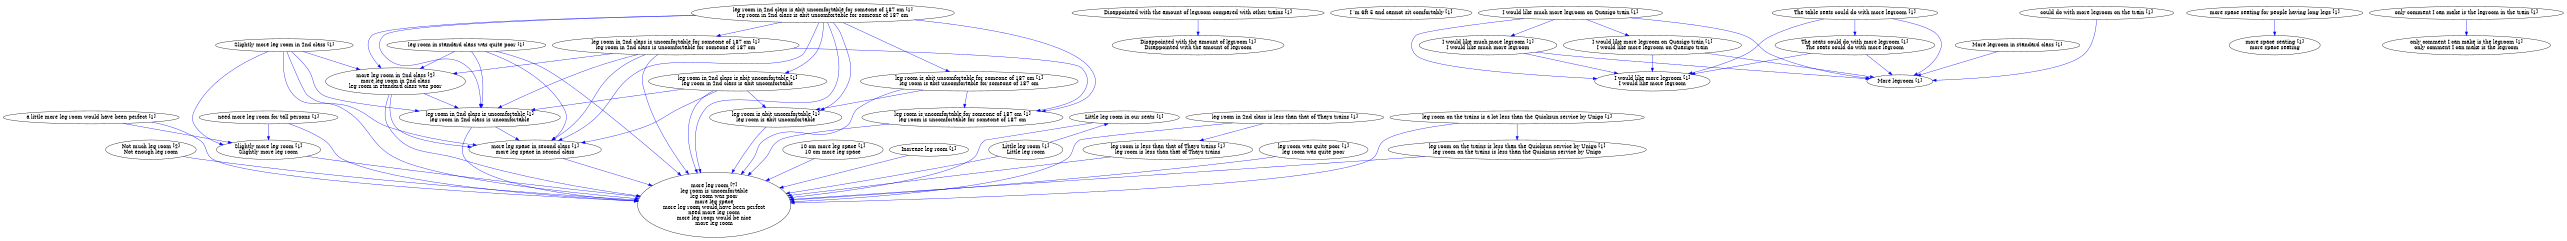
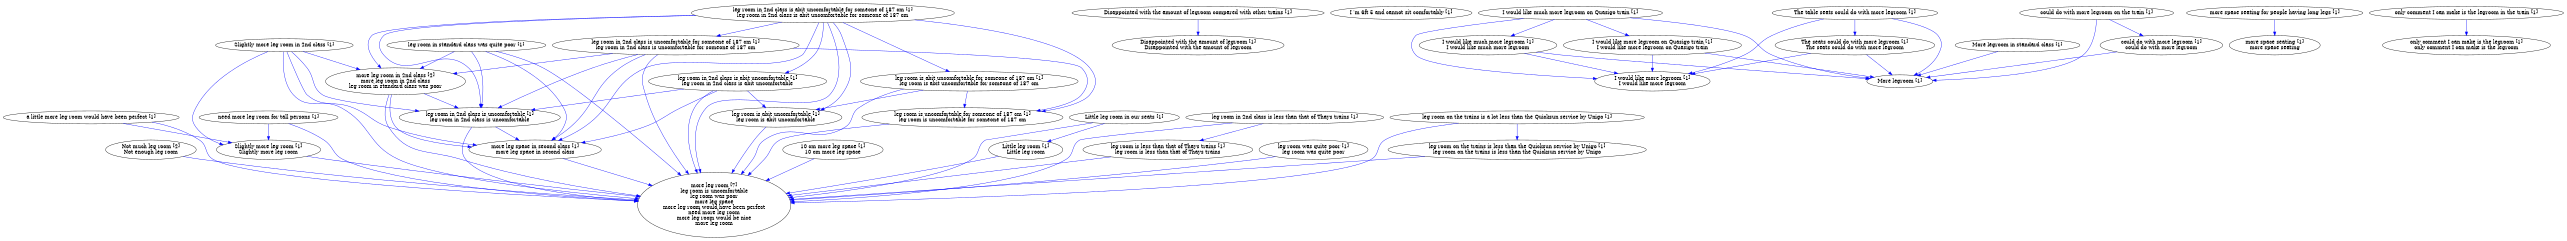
  digraph {
    edge [color=blue]
    "Not much leg room [2]\nNot enough leg room"
    "more leg room [7]\nleg room is uncomfortable\nleg room was poor\nmore leg space\nmore leg room would have been perfect\nneed more leg room\nmore leg room would be nice\nmore leg room"
    "more leg room in 2nd class [2]\nmore leg room in 2nd class\nleg room in standard class was poor"
    "more leg space in second class [1]\nmore leg space in second class"
    "leg room in 2nd class is uncomfortable [1]\nleg room in 2nd class is uncomfortable"
    "10 cm more leg space [1]\n10 cm more leg space"
    "Disappointed with the amount of legroom compared with other trains [1]"
    "Disappointed with the amount of legroom [1]\nDisappointed with the amount of legroom"
    "I 'm 6ft 5 and cannot sit comfortably [1]"
    "I would like much more legroom on Quasigo train [1]"
    "I would like more legroom on Quasigo train [1]\nI would like more legroom on Quasigo train"
    "I would like more legroom [1]\nI would like more legroom"
    "I would like much more legroom [1]\nI would like much more legroom"
    "More legroom [1]"
-   "Increase leg room [1]"
    "Little leg room in our seats [1]"
    "Little leg room [1]\nLittle leg room"
    "More legroom in standard class [1]"
    "Slightly more leg room in 2nd class [1]"
    "Slightly more leg room [1]\nSlightly more leg room"
    "The table seats could do with more legroom [1]"
    "The seats could do with more legroom [1]\nThe seats could do with more legroom"
    "a little more leg room would have been perfect [1]"
    "could do with more legroom on the train [1]"
+   "could do with more legroom [1]\ncould do with more legroom"
    "leg room in 2nd class is abit uncomfortable for someone of 187 cm [1]\nleg room in 2nd class is abit uncomfortable for someone of 187 cm"
    "leg room is abit uncomfortable for someone of 187 cm [1]\nleg room is abit uncomfortable for someone of 187 cm"
    "leg room is abit uncomfortable [1]\nleg room is abit uncomfortable"
    "leg room is uncomfortable for someone of 187 cm [1]\nleg room is uncomfortable for someone of 187 cm"
    "leg room in 2nd class is abit uncomfortable [1]\nleg room in 2nd class is abit uncomfortable"
    "leg room in 2nd class is uncomfortable for someone of 187 cm [1]\nleg room in 2nd class is uncomfortable for someone of 187 cm"
    "leg room in 2nd class is less than that of Thays trains [1]"
    "leg room is less than that of Thays trains [1]\nleg room is less than that of Thays trains"
    "leg room in standard class was quite poor [1]"
    "leg room was quite poor [1]\nleg room was quite poor"
    "leg room on the trains is a lot less than the Quicksun service by Unigo [1]"
    "leg room on the trains is less than the Quicksun service by Unigo [1]\nleg room on the trains is less than the Quicksun service by Unigo"
    "more space seating for people having long legs [1]"
    "more space seating [1]\nmore space seating"
    "need more leg room for tall persons [1]"
    "only comment I can make is the legroom in the train [1]"
    "only comment I can make is the legroom [1]\nonly comment I can make is the legroom"
    "Not much leg room [2]\nNot enough leg room" -> "more leg room [7]\nleg room is uncomfortable\nleg room was poor\nmore leg space\nmore leg room would have been perfect\nneed more leg room\nmore leg room would be nice\nmore leg room"
    "more leg room in 2nd class [2]\nmore leg room in 2nd class\nleg room in standard class was poor" -> "more leg room [7]\nleg room is uncomfortable\nleg room was poor\nmore leg space\nmore leg room would have been perfect\nneed more leg room\nmore leg room would be nice\nmore leg room"
    "more leg room in 2nd class [2]\nmore leg room in 2nd class\nleg room in standard class was poor" -> "more leg space in second class [1]\nmore leg space in second class"
    "more leg room in 2nd class [2]\nmore leg room in 2nd class\nleg room in standard class was poor" -> "leg room in 2nd class is uncomfortable [1]\nleg room in 2nd class is uncomfortable"
    "more leg space in second class [1]\nmore leg space in second class" -> "more leg room [7]\nleg room is uncomfortable\nleg room was poor\nmore leg space\nmore leg room would have been perfect\nneed more leg room\nmore leg room would be nice\nmore leg room"
    "leg room in 2nd class is uncomfortable [1]\nleg room in 2nd class is uncomfortable" -> "more leg room [7]\nleg room is uncomfortable\nleg room was poor\nmore leg space\nmore leg room would have been perfect\nneed more leg room\nmore leg room would be nice\nmore leg room"
    "leg room in 2nd class is uncomfortable [1]\nleg room in 2nd class is uncomfortable" -> "more leg space in second class [1]\nmore leg space in second class"
    "10 cm more leg space [1]\n10 cm more leg space" -> "more leg room [7]\nleg room is uncomfortable\nleg room was poor\nmore leg space\nmore leg room would have been perfect\nneed more leg room\nmore leg room would be nice\nmore leg room"
    "Disappointed with the amount of legroom compared with other trains [1]" -> "Disappointed with the amount of legroom [1]\nDisappointed with the amount of legroom"
    "I would like much more legroom on Quasigo train [1]" -> "I would like more legroom on Quasigo train [1]\nI would like more legroom on Quasigo train"
    "I would like much more legroom on Quasigo train [1]" -> "I would like more legroom [1]\nI would like more legroom"
    "I would like much more legroom on Quasigo train [1]" -> "I would like much more legroom [1]\nI would like much more legroom"
    "I would like much more legroom on Quasigo train [1]" -> "More legroom [1]"
    "I would like more legroom on Quasigo train [1]\nI would like more legroom on Quasigo train" -> "I would like more legroom [1]\nI would like more legroom"
    "I would like more legroom on Quasigo train [1]\nI would like more legroom on Quasigo train" -> "More legroom [1]"
    "I would like much more legroom [1]\nI would like much more legroom" -> "I would like more legroom [1]\nI would like more legroom"
    "I would like much more legroom [1]\nI would like much more legroom" -> "More legroom [1]"
-   "Increase leg room [1]" -> "more leg room [7]\nleg room is uncomfortable\nleg room was poor\nmore leg space\nmore leg room would have been perfect\nneed more leg room\nmore leg room would be nice\nmore leg room"
    "Little leg room in our seats [1]" -> "more leg room [7]\nleg room is uncomfortable\nleg room was poor\nmore leg space\nmore leg room would have been perfect\nneed more leg room\nmore leg room would be nice\nmore leg room"
-   "Little leg room [1]\nLittle leg room" -> "Little leg room in our seats [1]"
+   "Little leg room in our seats [1]" -> "Little leg room [1]\nLittle leg room"
    "Little leg room [1]\nLittle leg room" -> "more leg room [7]\nleg room is uncomfortable\nleg room was poor\nmore leg space\nmore leg room would have been perfect\nneed more leg room\nmore leg room would be nice\nmore leg room"
    "More legroom in standard class [1]" -> "More legroom [1]"
    "Slightly more leg room in 2nd class [1]" -> "more leg room [7]\nleg room is uncomfortable\nleg room was poor\nmore leg space\nmore leg room would have been perfect\nneed more leg room\nmore leg room would be nice\nmore leg room"
    "Slightly more leg room in 2nd class [1]" -> "more leg room in 2nd class [2]\nmore leg room in 2nd class\nleg room in standard class was poor"
    "Slightly more leg room in 2nd class [1]" -> "more leg space in second class [1]\nmore leg space in second class"
    "Slightly more leg room in 2nd class [1]" -> "leg room in 2nd class is uncomfortable [1]\nleg room in 2nd class is uncomfortable"
    "Slightly more leg room in 2nd class [1]" -> "Slightly more leg room [1]\nSlightly more leg room"
    "Slightly more leg room [1]\nSlightly more leg room" -> "more leg room [7]\nleg room is uncomfortable\nleg room was poor\nmore leg space\nmore leg room would have been perfect\nneed more leg room\nmore leg room would be nice\nmore leg room"
    "The table seats could do with more legroom [1]" -> "I would like more legroom [1]\nI would like more legroom"
    "The table seats could do with more legroom [1]" -> "More legroom [1]"
    "The table seats could do with more legroom [1]" -> "The seats could do with more legroom [1]\nThe seats could do with more legroom"
    "The seats could do with more legroom [1]\nThe seats could do with more legroom" -> "I would like more legroom [1]\nI would like more legroom"
    "The seats could do with more legroom [1]\nThe seats could do with more legroom" -> "More legroom [1]"
    "a little more leg room would have been perfect [1]" -> "more leg room [7]\nleg room is uncomfortable\nleg room was poor\nmore leg space\nmore leg room would have been perfect\nneed more leg room\nmore leg room would be nice\nmore leg room"
    "a little more leg room would have been perfect [1]" -> "Slightly more leg room [1]\nSlightly more leg room"
    "could do with more legroom on the train [1]" -> "More legroom [1]"
+   "could do with more legroom on the train [1]" -> "could do with more legroom [1]\ncould do with more legroom"
+   "could do with more legroom [1]\ncould do with more legroom" -> "More legroom [1]"
    "leg room in 2nd class is abit uncomfortable for someone of 187 cm [1]\nleg room in 2nd class is abit uncomfortable for someone of 187 cm" -> "more leg room [7]\nleg room is uncomfortable\nleg room was poor\nmore leg space\nmore leg room would have been perfect\nneed more leg room\nmore leg room would be nice\nmore leg room"
    "leg room in 2nd class is abit uncomfortable for someone of 187 cm [1]\nleg room in 2nd class is abit uncomfortable for someone of 187 cm" -> "more leg room in 2nd class [2]\nmore leg room in 2nd class\nleg room in standard class was poor"
    "leg room in 2nd class is abit uncomfortable for someone of 187 cm [1]\nleg room in 2nd class is abit uncomfortable for someone of 187 cm" -> "more leg space in second class [1]\nmore leg space in second class"
    "leg room in 2nd class is abit uncomfortable for someone of 187 cm [1]\nleg room in 2nd class is abit uncomfortable for someone of 187 cm" -> "leg room in 2nd class is uncomfortable [1]\nleg room in 2nd class is uncomfortable"
    "leg room in 2nd class is abit uncomfortable for someone of 187 cm [1]\nleg room in 2nd class is abit uncomfortable for someone of 187 cm" -> "leg room is abit uncomfortable for someone of 187 cm [1]\nleg room is abit uncomfortable for someone of 187 cm"
    "leg room in 2nd class is abit uncomfortable for someone of 187 cm [1]\nleg room in 2nd class is abit uncomfortable for someone of 187 cm" -> "leg room is abit uncomfortable [1]\nleg room is abit uncomfortable"
    "leg room in 2nd class is abit uncomfortable for someone of 187 cm [1]\nleg room in 2nd class is abit uncomfortable for someone of 187 cm" -> "leg room is uncomfortable for someone of 187 cm [1]\nleg room is uncomfortable for someone of 187 cm"
    "leg room in 2nd class is abit uncomfortable for someone of 187 cm [1]\nleg room in 2nd class is abit uncomfortable for someone of 187 cm" -> "leg room in 2nd class is abit uncomfortable [1]\nleg room in 2nd class is abit uncomfortable"
    "leg room in 2nd class is abit uncomfortable for someone of 187 cm [1]\nleg room in 2nd class is abit uncomfortable for someone of 187 cm" -> "leg room in 2nd class is uncomfortable for someone of 187 cm [1]\nleg room in 2nd class is uncomfortable for someone of 187 cm"
    "leg room is abit uncomfortable for someone of 187 cm [1]\nleg room is abit uncomfortable for someone of 187 cm" -> "more leg room [7]\nleg room is uncomfortable\nleg room was poor\nmore leg space\nmore leg room would have been perfect\nneed more leg room\nmore leg room would be nice\nmore leg room"
    "leg room is abit uncomfortable for someone of 187 cm [1]\nleg room is abit uncomfortable for someone of 187 cm" -> "leg room is abit uncomfortable [1]\nleg room is abit uncomfortable"
    "leg room is abit uncomfortable for someone of 187 cm [1]\nleg room is abit uncomfortable for someone of 187 cm" -> "leg room is uncomfortable for someone of 187 cm [1]\nleg room is uncomfortable for someone of 187 cm"
    "leg room is abit uncomfortable [1]\nleg room is abit uncomfortable" -> "more leg room [7]\nleg room is uncomfortable\nleg room was poor\nmore leg space\nmore leg room would have been perfect\nneed more leg room\nmore leg room would be nice\nmore leg room"
    "leg room is uncomfortable for someone of 187 cm [1]\nleg room is uncomfortable for someone of 187 cm" -> "more leg room [7]\nleg room is uncomfortable\nleg room was poor\nmore leg space\nmore leg room would have been perfect\nneed more leg room\nmore leg room would be nice\nmore leg room"
    "leg room in 2nd class is abit uncomfortable [1]\nleg room in 2nd class is abit uncomfortable" -> "more leg room [7]\nleg room is uncomfortable\nleg room was poor\nmore leg space\nmore leg room would have been perfect\nneed more leg room\nmore leg room would be nice\nmore leg room"
    "leg room in 2nd class is abit uncomfortable [1]\nleg room in 2nd class is abit uncomfortable" -> "more leg space in second class [1]\nmore leg space in second class"
    "leg room in 2nd class is abit uncomfortable [1]\nleg room in 2nd class is abit uncomfortable" -> "leg room in 2nd class is uncomfortable [1]\nleg room in 2nd class is uncomfortable"
    "leg room in 2nd class is abit uncomfortable [1]\nleg room in 2nd class is abit uncomfortable" -> "leg room is abit uncomfortable [1]\nleg room is abit uncomfortable"
    "leg room in 2nd class is uncomfortable for someone of 187 cm [1]\nleg room in 2nd class is uncomfortable for someone of 187 cm" -> "more leg room [7]\nleg room is uncomfortable\nleg room was poor\nmore leg space\nmore leg room would have been perfect\nneed more leg room\nmore leg room would be nice\nmore leg room"
    "leg room in 2nd class is uncomfortable for someone of 187 cm [1]\nleg room in 2nd class is uncomfortable for someone of 187 cm" -> "more leg room in 2nd class [2]\nmore leg room in 2nd class\nleg room in standard class was poor"
    "leg room in 2nd class is uncomfortable for someone of 187 cm [1]\nleg room in 2nd class is uncomfortable for someone of 187 cm" -> "more leg space in second class [1]\nmore leg space in second class"
    "leg room in 2nd class is uncomfortable for someone of 187 cm [1]\nleg room in 2nd class is uncomfortable for someone of 187 cm" -> "leg room in 2nd class is uncomfortable [1]\nleg room in 2nd class is uncomfortable"
    "leg room in 2nd class is uncomfortable for someone of 187 cm [1]\nleg room in 2nd class is uncomfortable for someone of 187 cm" -> "leg room is uncomfortable for someone of 187 cm [1]\nleg room is uncomfortable for someone of 187 cm"
    "leg room in 2nd class is less than that of Thays trains [1]" -> "more leg room [7]\nleg room is uncomfortable\nleg room was poor\nmore leg space\nmore leg room would have been perfect\nneed more leg room\nmore leg room would be nice\nmore leg room"
    "leg room in 2nd class is less than that of Thays trains [1]" -> "leg room is less than that of Thays trains [1]\nleg room is less than that of Thays trains"
    "leg room is less than that of Thays trains [1]\nleg room is less than that of Thays trains" -> "more leg room [7]\nleg room is uncomfortable\nleg room was poor\nmore leg space\nmore leg room would have been perfect\nneed more leg room\nmore leg room would be nice\nmore leg room"
    "leg room in standard class was quite poor [1]" -> "more leg room [7]\nleg room is uncomfortable\nleg room was poor\nmore leg space\nmore leg room would have been perfect\nneed more leg room\nmore leg room would be nice\nmore leg room"
    "leg room in standard class was quite poor [1]" -> "more leg room in 2nd class [2]\nmore leg room in 2nd class\nleg room in standard class was poor"
    "leg room in standard class was quite poor [1]" -> "more leg space in second class [1]\nmore leg space in second class"
    "leg room in standard class was quite poor [1]" -> "leg room in 2nd class is uncomfortable [1]\nleg room in 2nd class is uncomfortable"
    "leg room was quite poor [1]\nleg room was quite poor" -> "more leg room [7]\nleg room is uncomfortable\nleg room was poor\nmore leg space\nmore leg room would have been perfect\nneed more leg room\nmore leg room would be nice\nmore leg room"
    "leg room on the trains is a lot less than the Quicksun service by Unigo [1]" -> "more leg room [7]\nleg room is uncomfortable\nleg room was poor\nmore leg space\nmore leg room would have been perfect\nneed more leg room\nmore leg room would be nice\nmore leg room"
    "leg room on the trains is a lot less than the Quicksun service by Unigo [1]" -> "leg room on the trains is less than the Quicksun service by Unigo [1]\nleg room on the trains is less than the Quicksun service by Unigo"
    "leg room on the trains is less than the Quicksun service by Unigo [1]\nleg room on the trains is less than the Quicksun service by Unigo" -> "more leg room [7]\nleg room is uncomfortable\nleg room was poor\nmore leg space\nmore leg room would have been perfect\nneed more leg room\nmore leg room would be nice\nmore leg room"
    "more space seating for people having long legs [1]" -> "more space seating [1]\nmore space seating"
    "need more leg room for tall persons [1]" -> "more leg room [7]\nleg room is uncomfortable\nleg room was poor\nmore leg space\nmore leg room would have been perfect\nneed more leg room\nmore leg room would be nice\nmore leg room"
    "need more leg room for tall persons [1]" -> "Slightly more leg room [1]\nSlightly more leg room"
    "only comment I can make is the legroom in the train [1]" -> "only comment I can make is the legroom [1]\nonly comment I can make is the legroom"
  }
